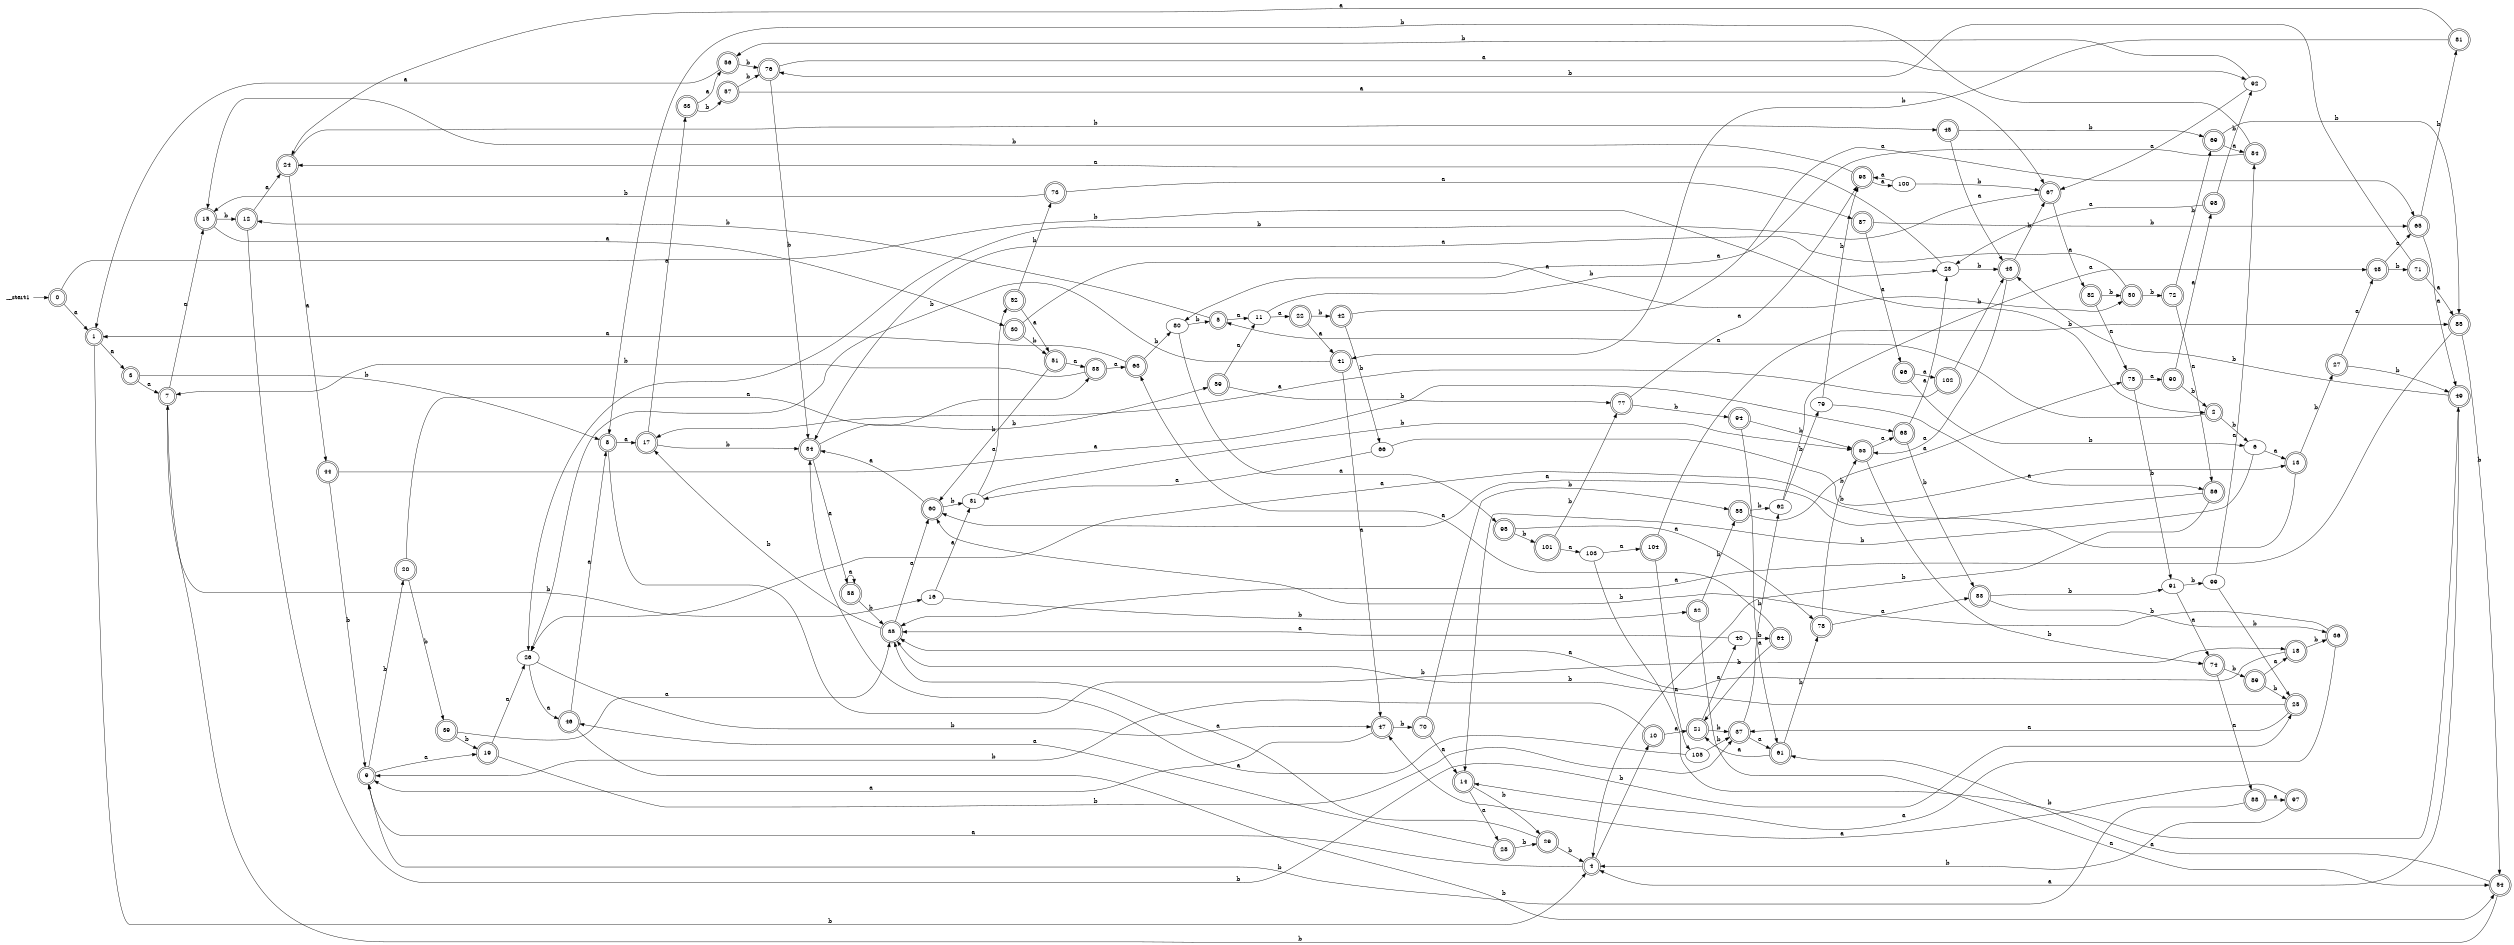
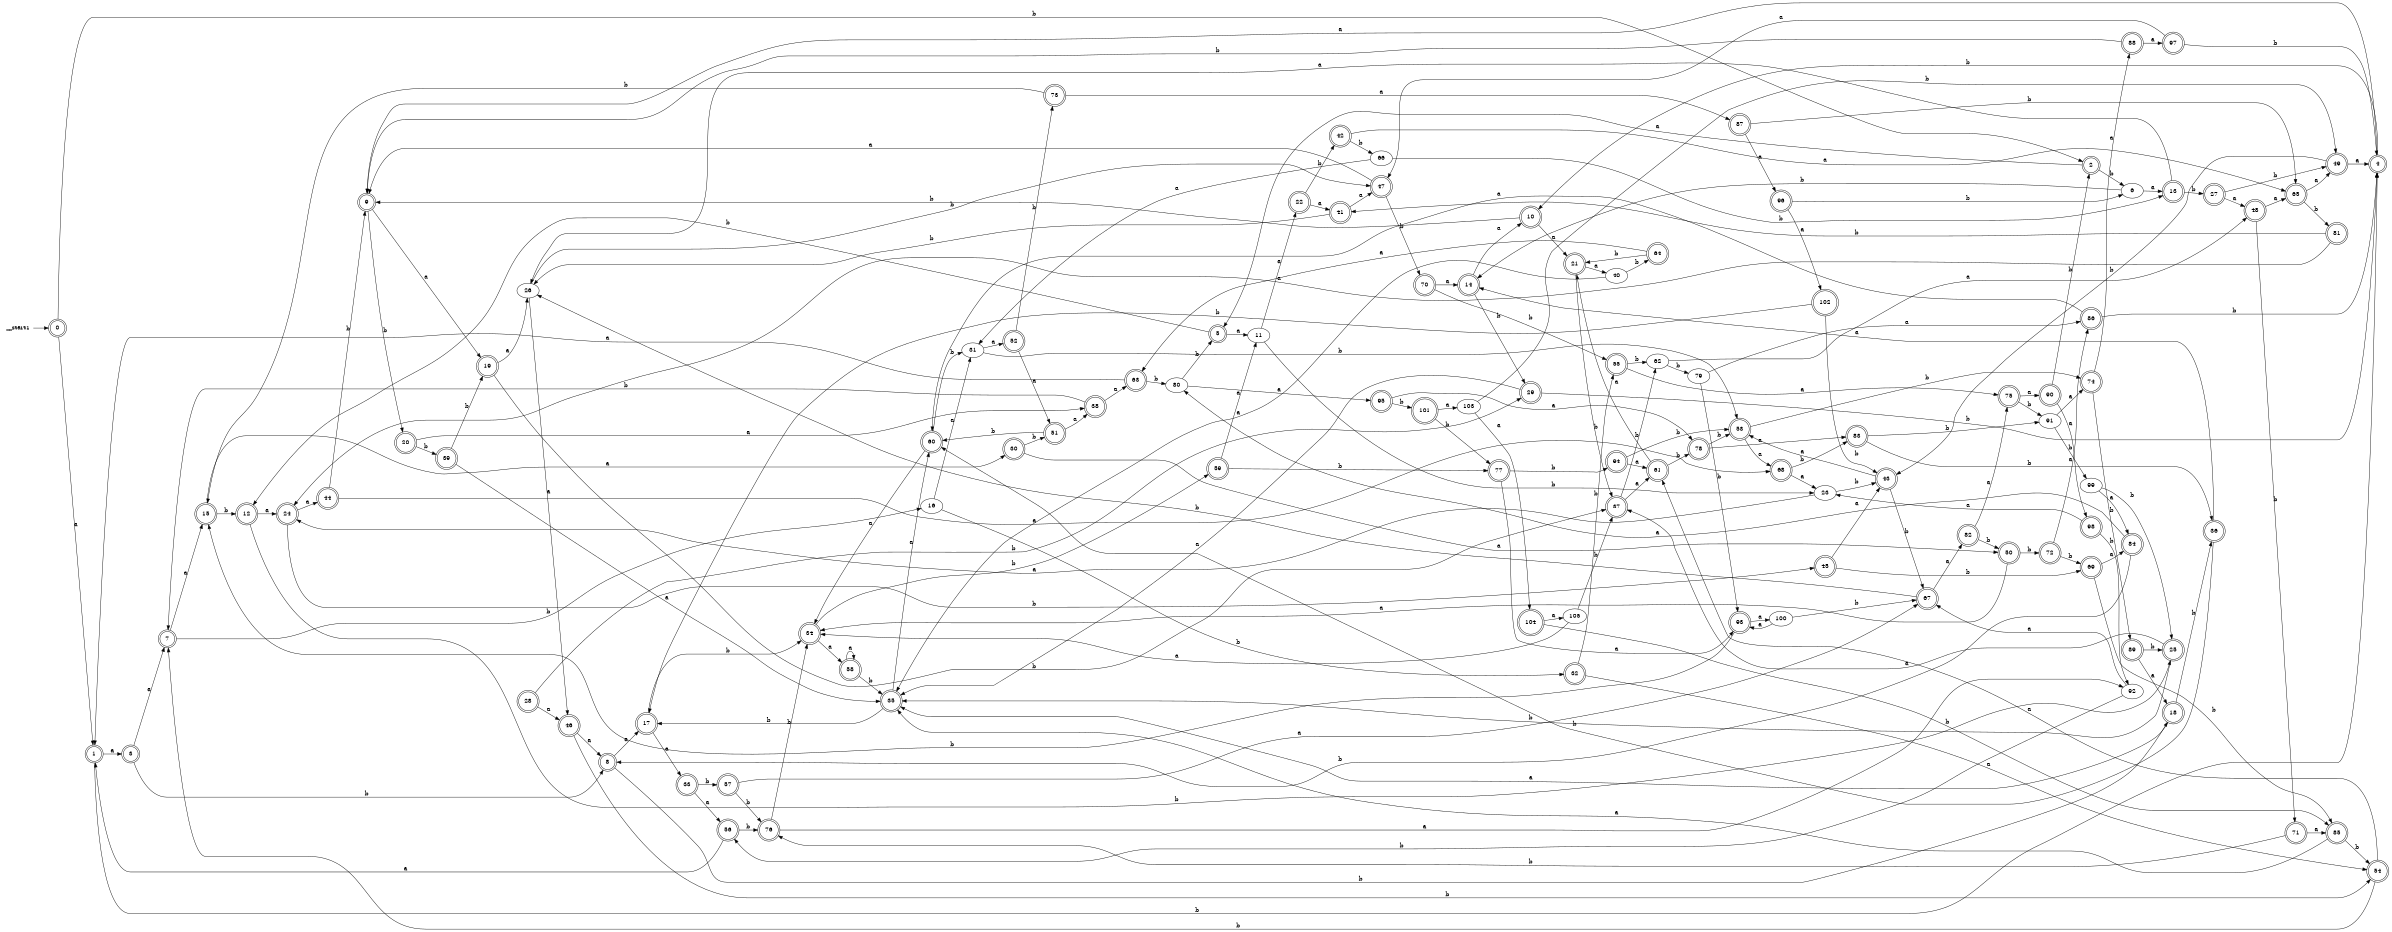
  digraph {
    rankdir=LR
    node [shape=doublecircle]
    n1 [label=__start1 shape=none]
    0
    1
    2
    3
    4
    5
    6 [shape=""]
    7
    8
    9
    10
    11 [shape=""]
    12
    13
    14
    15
    16 [shape=""]
    17
    18
    19
    20
    21
    22
    23 [shape=""]
    24
    25
    26 [shape=""]
    27
    28
    29
    30
    31 [shape=""]
    32
    33
    34
    35
    36
    37
    38
    39
    40 [shape=""]
    41
    42
    43
    44
    45
    46
    47
    48
    49
    50
    51
    52
    53
    54
    55
    56
    57
    58
    59
    60
    61
    62 [shape=""]
    63
    64
    65
    66 [shape=""]
    67
    68
    69
    70
    71
    72
    73
    74
    75
    76
    77
    78
    79 [shape=""]
    80 [shape=""]
    81
    82
    83
    84
    85
    86
    87
    88
    89
    90
    91 [shape=""]
    92 [shape=""]
    93
    94
    95
    96
    97
    98
    99 [shape=""]
    100 [shape=""]
    101
    102
    103 [shape=ellipse]
    104
    105 [shape=""]
    n1 -> 0
    0 -> 1 [label=a]
    0 -> 2 [label=b]
    1 -> 3 [label=a]
    1 -> 4 [label=b]
    2 -> 5 [label=a]
    2 -> 6 [label=b]
    3 -> 7 [label=a]
    3 -> 8 [label=b]
    4 -> 9 [label=a]
    4 -> 10 [label=b]
    5 -> 11 [label=a]
    5 -> 12 [label=b]
    6 -> 13 [label=a]
    6 -> 14 [label=b]
    7 -> 15 [label=a]
    7 -> 16 [label=b]
    8 -> 17 [label=a]
    8 -> 18 [label=b]
    9 -> 19 [label=a]
    9 -> 20 [label=b]
    10 -> 9 [label=b]
    10 -> 21 [label=a]
    11 -> 22 [label=a]
    11 -> 23 [label=b]
    12 -> 24 [label=a]
    12 -> 25 [label=b]
    13 -> 26 [label=a]
    13 -> 27 [label=b]
-   14 -> 28 [label=a]
+   14 -> 10 [label=a]
    14 -> 29 [label=b]
    15 -> 12 [label=b]
    15 -> 30 [label=a]
    16 -> 31 [label=a]
    16 -> 32 [label=b]
    17 -> 33 [label=a]
    17 -> 34 [label=b]
    18 -> 35 [label=a]
    18 -> 36 [label=b]
    19 -> 26 [label=a]
    19 -> 37 [label=b]
    20 -> 38 [label=a]
    20 -> 39 [label=b]
    21 -> 37 [label=b]
    21 -> 40 [label=a]
    22 -> 41 [label=a]
    22 -> 42 [label=b]
    23 -> 24 [label=a]
    23 -> 43 [label=b]
    24 -> 44 [label=a]
    24 -> 45 [label=b]
    25 -> 35 [label=b]
    25 -> 37 [label=a]
    26 -> 46 [label=a]
    26 -> 47 [label=b]
    27 -> 48 [label=a]
    27 -> 49 [label=b]
    28 -> 29 [label=b]
    28 -> 46 [label=a]
    29 -> 4 [label=b]
    29 -> 35 [label=a]
    30 -> 50 [label=a]
    30 -> 51 [label=b]
    31 -> 52 [label=a]
    31 -> 53 [label=b]
    32 -> 54 [label=a]
    32 -> 55 [label=b]
    33 -> 56 [label=a]
    33 -> 57 [label=b]
    34 -> 58 [label=a]
    34 -> 59 [label=b]
    35 -> 17 [label=b]
    35 -> 60 [label=a]
    36 -> 14 [label=a]
    36 -> 60 [label=b]
    37 -> 61 [label=a]
    37 -> 62 [label=b]
    38 -> 7 [label=b]
    38 -> 63 [label=a]
    39 -> 19 [label=b]
    39 -> 35 [label=a]
    40 -> 35 [label=a]
    40 -> 64 [label=b]
    41 -> 26 [label=b]
    41 -> 47 [label=a]
    42 -> 65 [label=a]
    42 -> 66 [label=b]
    43 -> 53 [label=a]
    43 -> 67 [label=b]
    44 -> 9 [label=b]
    44 -> 68 [label=a]
    45 -> 43 [label=a]
    45 -> 69 [label=b]
    46 -> 8 [label=a]
    46 -> 54 [label=b]
    47 -> 9 [label=a]
    47 -> 70 [label=b]
    48 -> 65 [label=a]
    48 -> 71 [label=b]
    49 -> 4 [label=a]
    49 -> 43 [label=b]
    50 -> 34 [label=a]
    50 -> 72 [label=b]
    51 -> 38 [label=a]
    51 -> 60 [label=b]
    52 -> 51 [label=a]
    52 -> 73 [label=b]
    53 -> 68 [label=a]
    53 -> 74 [label=b]
    54 -> 7 [label=b]
    54 -> 61 [label=a]
    55 -> 62 [label=b]
    55 -> 75 [label=a]
    56 -> 1 [label=a]
    56 -> 76 [label=b]
    57 -> 67 [label=a]
    57 -> 76 [label=b]
    58 -> 35 [label=b]
    58 -> 58 [label=a]
    59 -> 11 [label=a]
    59 -> 77 [label=b]
    60 -> 31 [label=b]
    60 -> 34 [label=a]
    61 -> 21 [label=a]
    61 -> 78 [label=b]
    62 -> 48 [label=a]
    62 -> 79 [label=b]
    63 -> 1 [label=a]
    63 -> 80 [label=b]
    64 -> 21 [label=b]
    64 -> 63 [label=a]
    65 -> 49 [label=a]
    65 -> 81 [label=b]
    66 -> 13 [label=b]
    66 -> 31 [label=a]
    67 -> 26 [label=b]
    67 -> 82 [label=a]
    68 -> 23 [label=a]
    68 -> 83 [label=b]
    69 -> 84 [label=a]
    69 -> 85 [label=b]
    70 -> 14 [label=a]
    70 -> 55 [label=b]
    71 -> 76 [label=b]
    71 -> 85 [label=a]
    72 -> 69 [label=b]
    72 -> 86 [label=a]
    73 -> 15 [label=b]
    73 -> 87 [label=a]
    74 -> 88 [label=a]
    74 -> 89 [label=b]
    75 -> 90 [label=a]
    75 -> 91 [label=b]
    76 -> 34 [label=b]
    76 -> 92 [label=a]
    77 -> 93 [label=a]
    77 -> 94 [label=b]
    78 -> 53 [label=b]
    78 -> 83 [label=a]
    79 -> 86 [label=a]
    79 -> 93 [label=b]
    80 -> 5 [label=b]
    80 -> 95 [label=a]
    81 -> 24 [label=a]
    81 -> 41 [label=b]
    82 -> 50 [label=b]
    82 -> 75 [label=a]
    83 -> 36 [label=b]
    83 -> 91 [label=b]
    84 -> 8 [label=b]
    84 -> 80 [label=a]
    85 -> 35 [label=a]
    85 -> 54 [label=b]
    86 -> 4 [label=b]
    86 -> 60 [label=a]
    87 -> 65 [label=b]
    87 -> 96 [label=a]
    88 -> 9 [label=b]
    88 -> 97 [label=a]
    89 -> 18 [label=a]
    89 -> 25 [label=b]
    90 -> 2 [label=b]
    90 -> 98 [label=a]
    91 -> 74 [label=a]
    91 -> 99 [label=b]
    92 -> 56 [label=b]
    92 -> 67 [label=a]
    93 -> 15 [label=b]
    93 -> 100 [label=a]
    94 -> 53 [label=b]
    94 -> 61 [label=a]
    95 -> 78 [label=a]
    95 -> 101 [label=b]
    96 -> 6 [label=b]
    96 -> 102 [label=a]
    97 -> 4 [label=b]
    97 -> 47 [label=a]
    98 -> 23 [label=a]
    98 -> 92 [label=b]
    99 -> 25 [label=b]
    99 -> 84 [label=a]
    100 -> 67 [label=b]
    100 -> 93 [label=a]
    101 -> 77 [label=b]
    101 -> 103 [label=a]
-   102 -> 17 [label=a]
+   102 -> 17 [label=b]
    102 -> 43 [label=b]
    103 -> 49 [label=b]
    103 -> 104 [label=a]
    104 -> 85 [label=b]
    104 -> 105 [label=a]
    105 -> 34 [label=a]
    105 -> 37 [label=b]
  }
